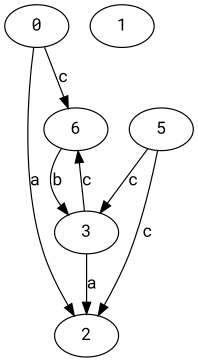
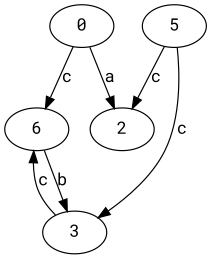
  strict digraph {
    fontname="Roboto Mono"
    node [fontname="Roboto Mono"]
    edge [fontname="Roboto Mono"]
    0
    2
    6
    5
    3
-   1
    0 -> 2 [label=a]
    0 -> 6 [label=c]
    6 -> 3 [label=b]
    5 -> 2 [label=c]
    5 -> 3 [label=c]
-   3 -> 2 [label=a]
    3 -> 6 [label=c]
  }
